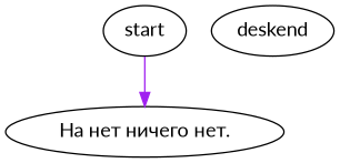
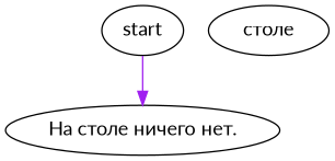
  digraph {
    fontname=Lato
    node [color="#000000" fillcolor="#FFFFFF" style=filled fontname=Lato]
    start
-   n2 [label="На нет ничего нет."]
-   deskend
+   n2 [label="На столе ничего нет."]
+   deskend [label="столе"]
    start -> n2 [color=purple style=solid fontname=Lato]
  }
